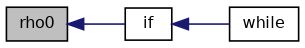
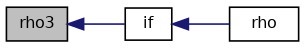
  digraph {
    rankdir=LR
    node [color=black fontname=Helvetica fontsize=10 shape=record]
    edge [color=midnightblue dir=back fontname=Helvetica fontsize=10 labelfontname=Helvetica labelfontsize=10 style=solid]
-   n1 [fillcolor=grey75 fontcolor=black height=0.2 label=rho0 style=filled width=0.4]
+   n1 [fillcolor=grey75 fontcolor=black height=0.2 label=rho3 style=filled width=0.4]
    n2 [height=0.2 label=if width=0.4]
-   n3 [height=0.2 label=while width=0.4]
+   n3 [height=0.2 label=rho width=0.4]
    n1 -> n2
    n2 -> n3
  }
